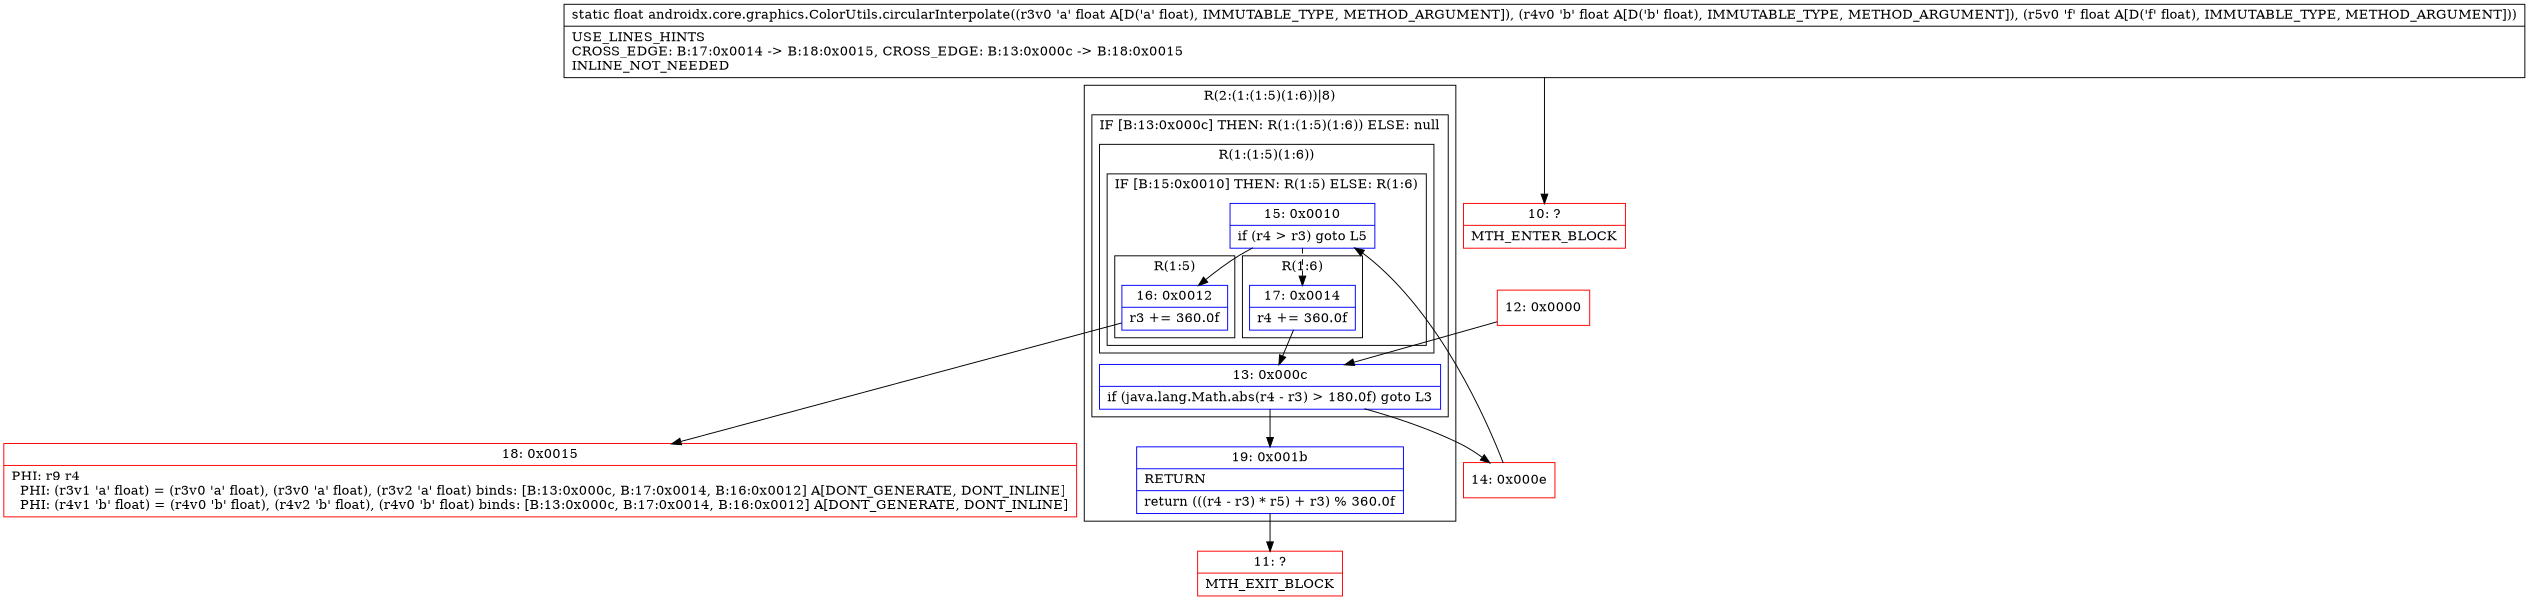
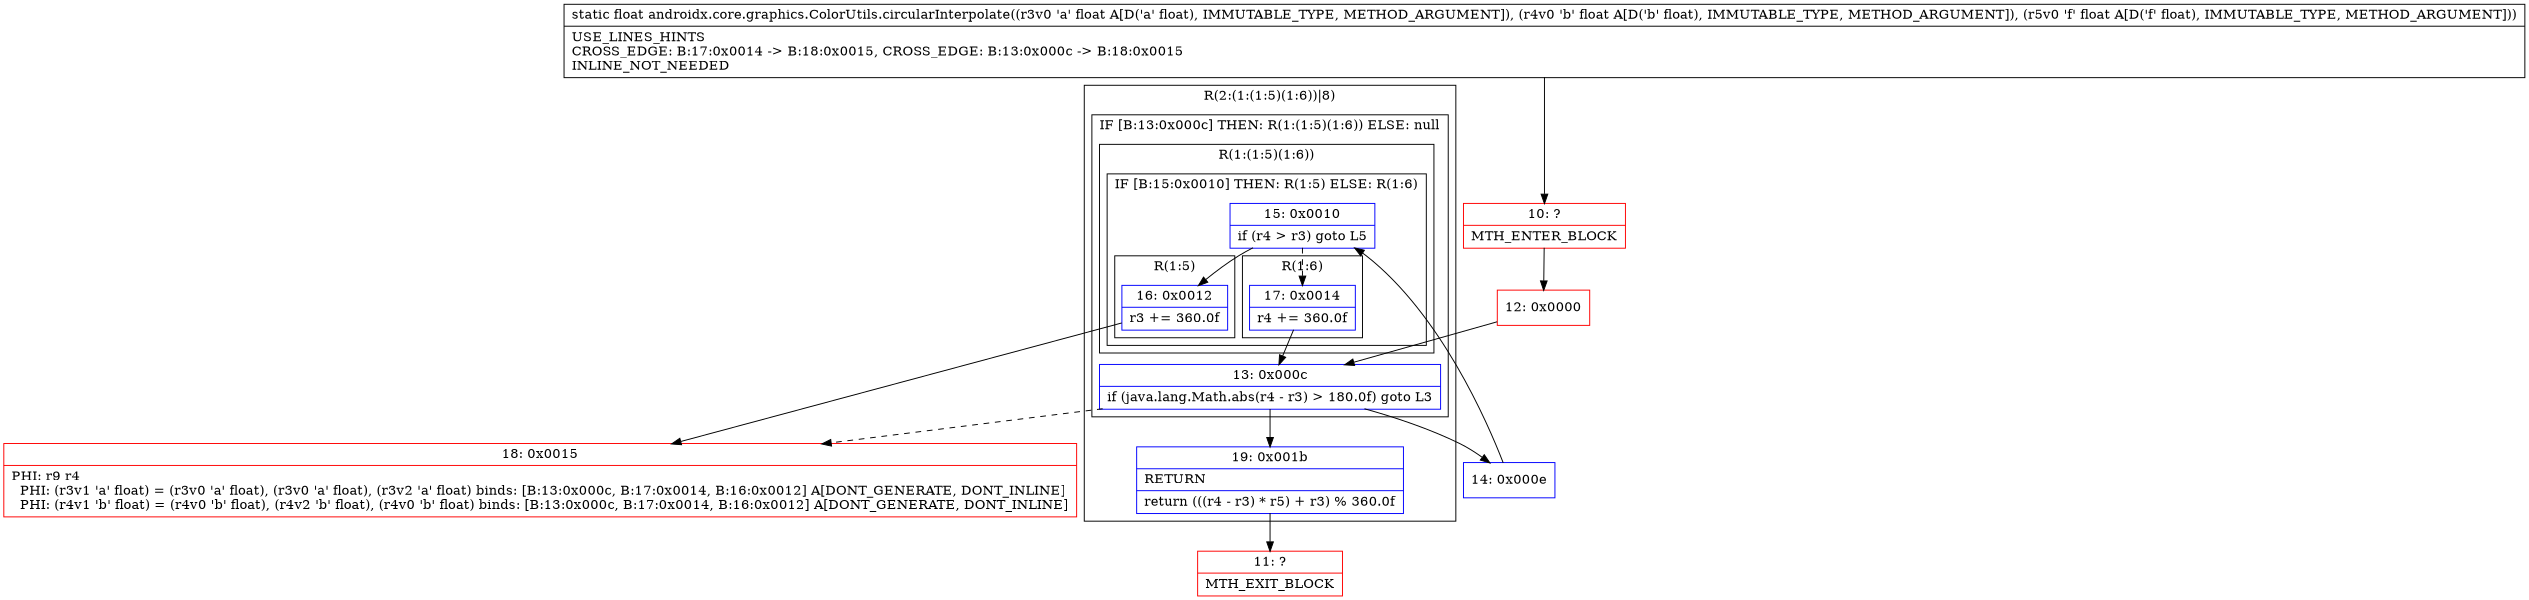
  digraph {
    node [color=blue shape=record]
    n1 [label="{16\:\ 0x0012|r3 += 360.0f\l}"]
    n2 [label="{17\:\ 0x0014|r4 += 360.0f\l}"]
    n3 [label="{15\:\ 0x0010|if (r4 \> r3) goto L5\l}"]
    n4 [label="{13\:\ 0x000c|if (java.lang.Math.abs(r4 \- r3) \> 180.0f) goto L3\l}"]
    n5 [label="{19\:\ 0x001b|RETURN\l|return (((r4 \- r3) * r5) + r3) % 360.0f\l}"]
    n6 [color=red label="{18\:\ 0x0015|PHI: r9 r4 \l  PHI: (r3v1 'a' float) = (r3v0 'a' float), (r3v0 'a' float), (r3v2 'a' float) binds: [B:13:0x000c, B:17:0x0014, B:16:0x0012] A[DONT_GENERATE, DONT_INLINE]\l  PHI: (r4v1 'b' float) = (r4v0 'b' float), (r4v2 'b' float), (r4v0 'b' float) binds: [B:13:0x000c, B:17:0x0014, B:16:0x0012] A[DONT_GENERATE, DONT_INLINE]\l}"]
-   n7 [color=red label="{14\:\ 0x000e}"]
+   n7 [label="{14\:\ 0x000e}"]
    n8 [color=red label="{11\:\ ?|MTH_EXIT_BLOCK\l}"]
    n9 [color=red label="{10\:\ ?|MTH_ENTER_BLOCK\l}"]
    n10 [color=red label="{12\:\ 0x0000}"]
    n11 [label="{static float androidx.core.graphics.ColorUtils.circularInterpolate((r3v0 'a' float A[D('a' float), IMMUTABLE_TYPE, METHOD_ARGUMENT]), (r4v0 'b' float A[D('b' float), IMMUTABLE_TYPE, METHOD_ARGUMENT]), (r5v0 'f' float A[D('f' float), IMMUTABLE_TYPE, METHOD_ARGUMENT]))  | USE_LINES_HINTS\lCROSS_EDGE: B:17:0x0014 \-\> B:18:0x0015, CROSS_EDGE: B:13:0x000c \-\> B:18:0x0015\lINLINE_NOT_NEEDED\l}" color=""]
    subgraph cluster_1 {
      label="R(2:(1:(1:5)(1:6))|8)"
      n5
      subgraph cluster_2 {
        label="IF [B:13:0x000c] THEN: R(1:(1:5)(1:6)) ELSE: null"
        n4
        subgraph cluster_3 {
          label="R(1:(1:5)(1:6))"
          subgraph cluster_4 {
            label="IF [B:15:0x0010] THEN: R(1:5) ELSE: R(1:6)"
            n3
            subgraph cluster_5 {
              label="R(1:5)"
              n1
            }
            subgraph cluster_6 {
              label="R(1:6)"
              n2
            }
          }
        }
      }
    }
    n1 -> n6
    n2 -> n4
    n3 -> n1
    n3 -> n2 [style=dashed]
    n4 -> n5
+   n4 -> n6 [style=dashed]
    n4 -> n7
    n5 -> n8
    n7 -> n3
+   n9 -> n10
    n10 -> n4
    n11 -> n9
  }
